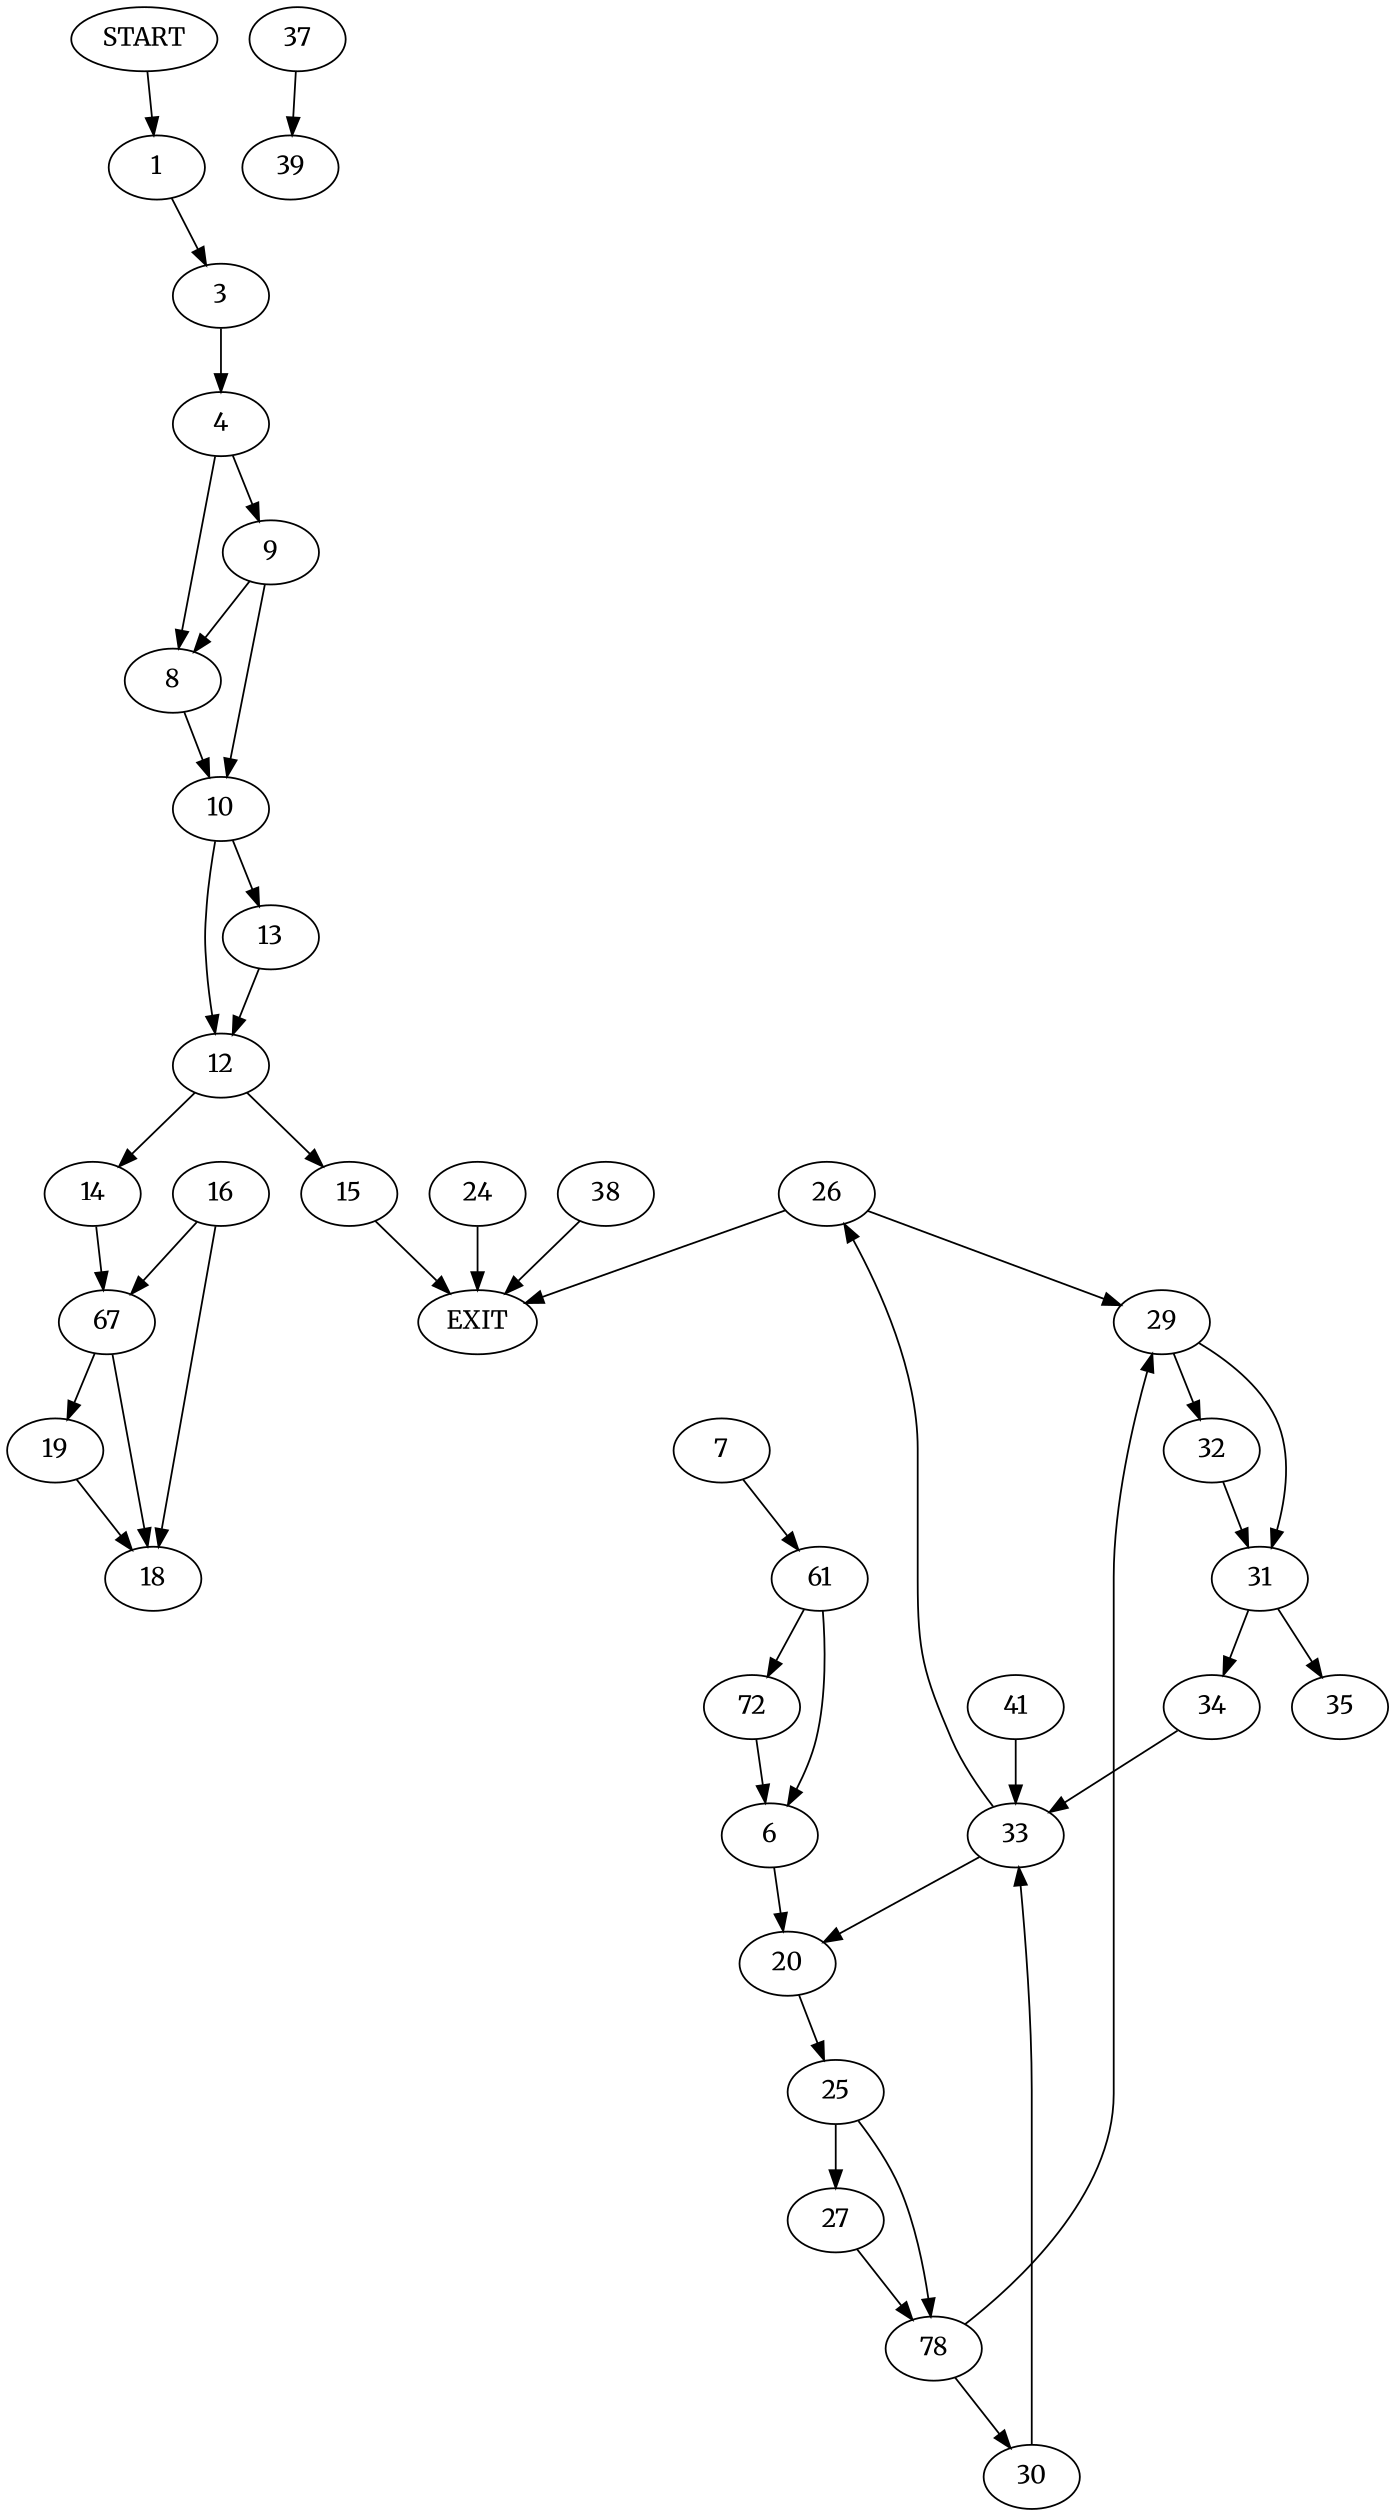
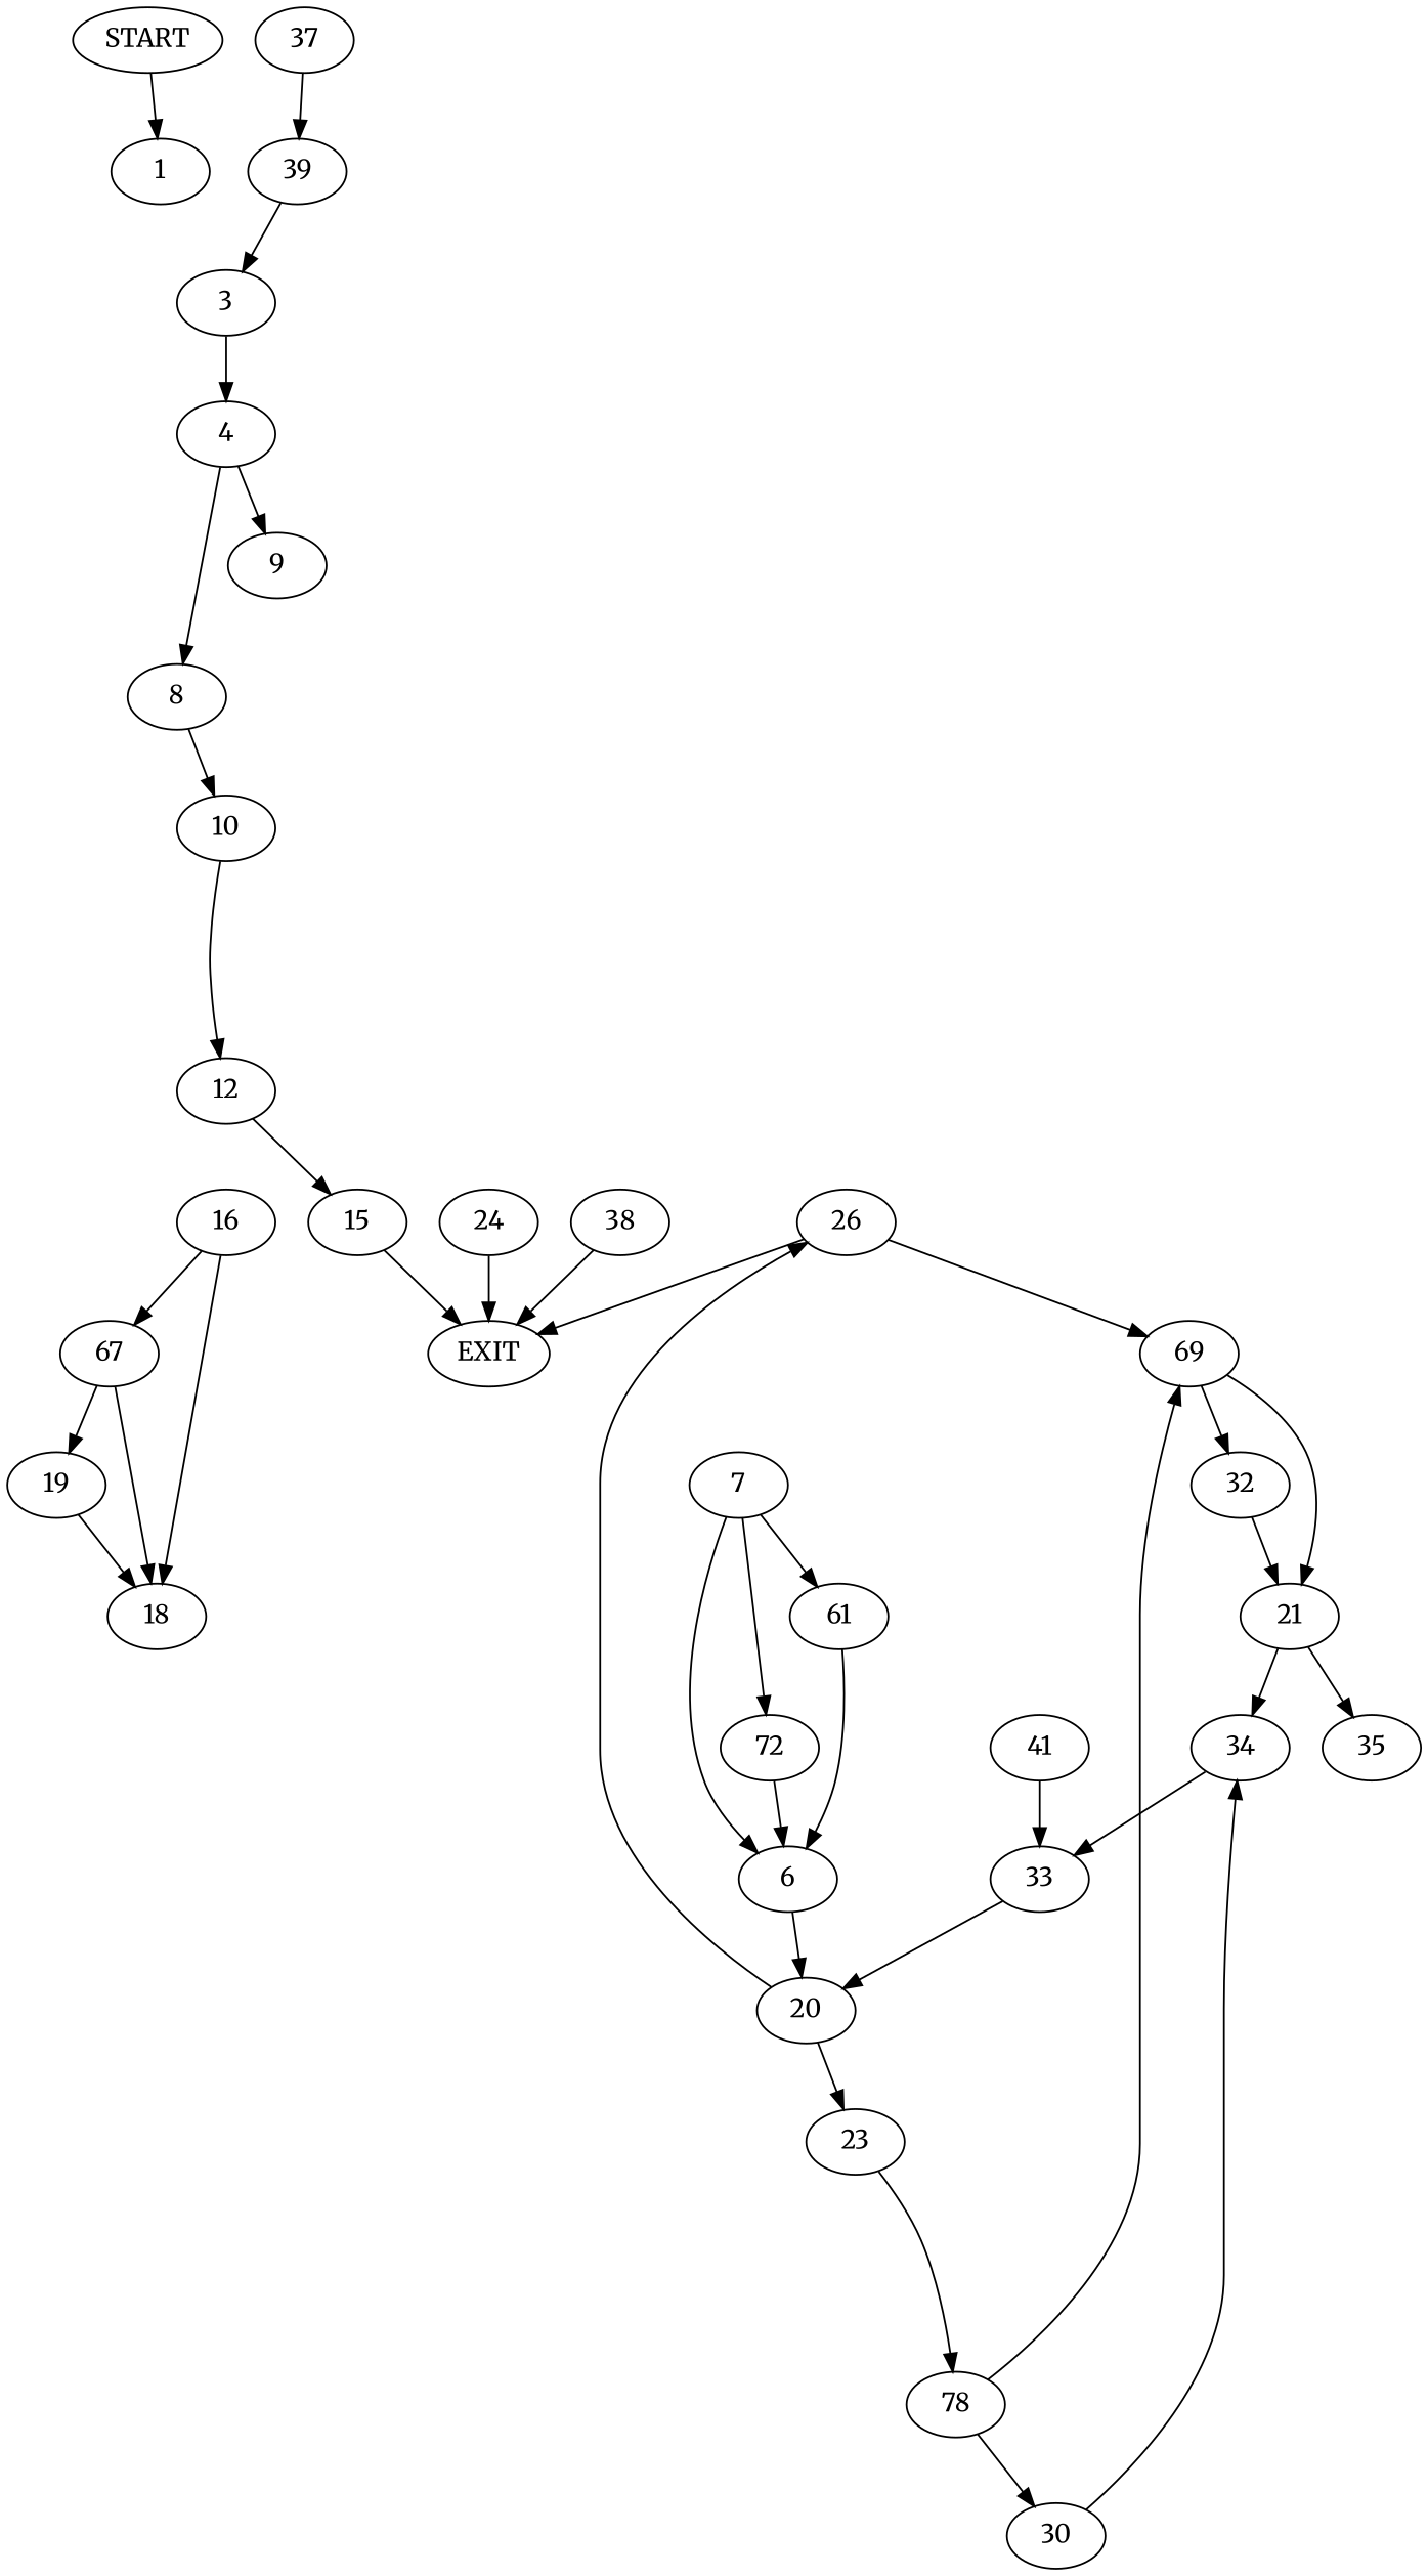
  digraph {
    fontname=Merriweather
    node [fontname=Merriweather]
    edge [fontname=Merriweather]
    n1 [label=START]
    1
    3
    n4 [label=EXIT]
    4
    8
    9
    10
    6
    20
    7
    n12 [label=61]
-   25
+   25 [label=23]
    26
    n15 [label=72]
    12
-   13
-   14
    15
    n20 [label=67]
    16
    18
    19
-   27
    n25 [label=78]
-   29
+   29 [label=69]
    24
    30
-   31
+   31 [label=21]
    32
    33
    34
    35
    37
    39
    38
    41
    n1 -> 1
-   1 -> 3
+   39 -> 3
    3 -> 4
    4 -> 8
    4 -> 9
    8 -> 10
-   9 -> 8
-   9 -> 10
    10 -> 12
-   10 -> 13
    6 -> 20
    20 -> 25
-   33 -> 26
+   20 -> 26
+   7 -> 6
    7 -> n12
    n12 -> 6
-   n12 -> n15
-   25 -> 27
+   7 -> n15
    25 -> n25
    26 -> n4
    26 -> 29
    n15 -> 6
-   12 -> 14
    12 -> 15
-   13 -> 12
-   14 -> n20
    15 -> n4
    n20 -> 18
    n20 -> 19
    16 -> n20
    16 -> 18
    19 -> 18
-   27 -> n25
    n25 -> 29
    n25 -> 30
    29 -> 31
    29 -> 32
    24 -> n4
-   30 -> 33
+   30 -> 34
    31 -> 34
    31 -> 35
    32 -> 31
    33 -> 20
    34 -> 33
    37 -> 39
    38 -> n4
    41 -> 33
  }
